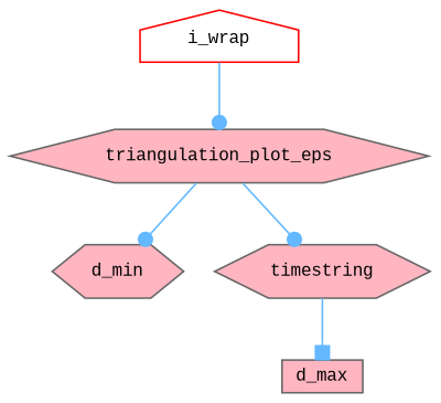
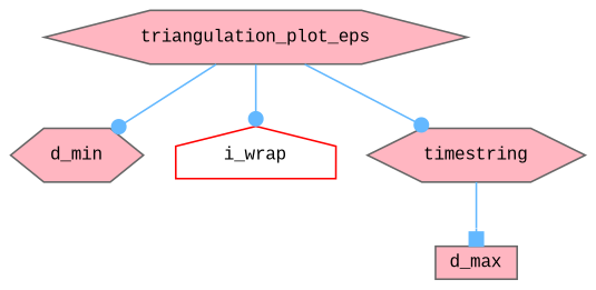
  digraph {
    fontname="Liberation Mono"
    rankdir=TB
    node [color=grey40 fillcolor=lightpink fontname="Liberation Mono" fontsize=10 shape=hexagon style=filled]
    edge [arrowhead=dot color=steelblue1 fontname="Liberation Mono" fontsize=10 labelfontname=Helvetica labelfontsize=10 style=solid]
    n1 [color=gray40 fontcolor=black height=0.2 label=triangulation_plot_eps width=0.4]
    n2 [height=0.2 label=d_min width=0.4]
    n3 [color=red fillcolor=white height=0.2 label=i_wrap shape=house width=0.4]
    n4 [height=0.2 label=timestring width=0.4]
    n5 [height=0.2 label=d_max shape=box width=0.4]
    n1 -> n2
-   n3 -> n1
+   n1 -> n3
    n1 -> n4
    n4 -> n5 [arrowhead=box]
  }
